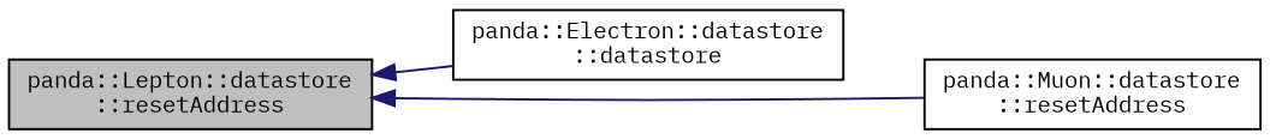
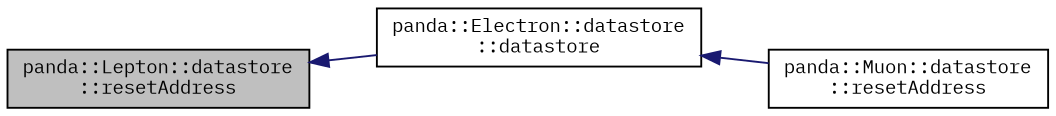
  digraph {
    fontname="IBM Plex Mono"
    rankdir=LR
    node [color=black fillcolor=white fontname="IBM Plex Mono" fontsize=10 shape=record style=filled]
    edge [color=midnightblue dir=back fontname="IBM Plex Mono" fontsize=10 labelfontname=Helvetica labelfontsize=10 style=solid]
    n1 [fillcolor=grey75 fontcolor=black height=0.2 label="panda::Lepton::datastore\l::resetAddress" width=0.4]
    n2 [height=0.2 label="panda::Electron::datastore\l::datastore" width=0.4]
    n3 [height=0.2 label="panda::Muon::datastore\l::resetAddress" width=0.4]
    n1 -> n2
-   n1 -> n3
+   n2 -> n3
  }
